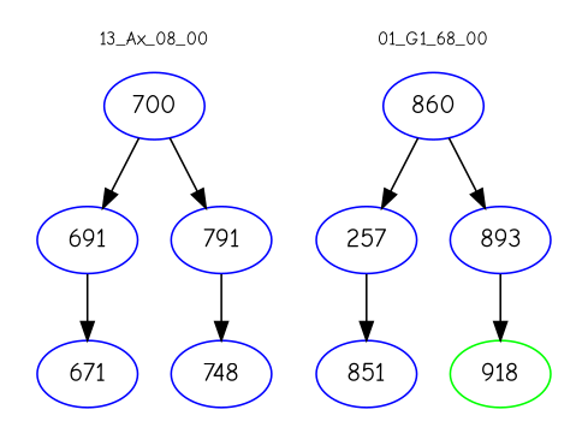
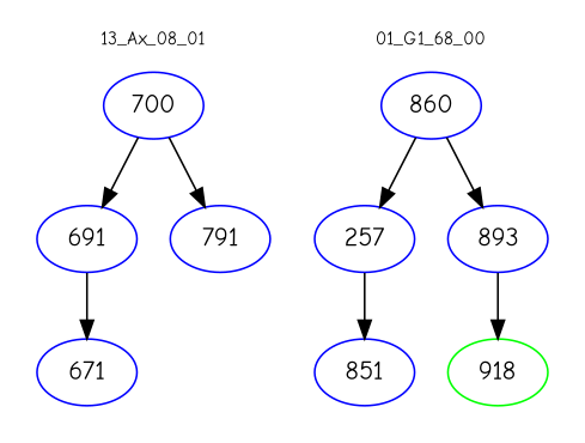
  digraph {
    fontname="Comic Neue"
    node [color=blue fontname="Comic Neue"]
    edge [color=black fontname="Comic Neue"]
    n1 [label=700]
    n2 [label=691]
    n3 [label=791]
    n4 [label=671]
-   n5 [label=748]
    n6 [label=860]
    n7 [label=257]
    n8 [label=893]
    n9 [label=851]
    n10 [color=green label=918]
    subgraph cluster_1 {
      color=white
      fontsize=10
-     label="13_Ax_08_00"
+     label="13_Ax_08_01"
      n1
      n2
      n3
      n4
-     n5
    }
    subgraph cluster_2 {
      color=white
      fontsize=10
      label="01_G1_68_00"
      n6
      n7
      n8
      n9
      n10
    }
    n1 -> n2
    n1 -> n3
    n2 -> n4
-   n3 -> n5
    n6 -> n7
    n6 -> n8
    n7 -> n9
    n8 -> n10
  }
